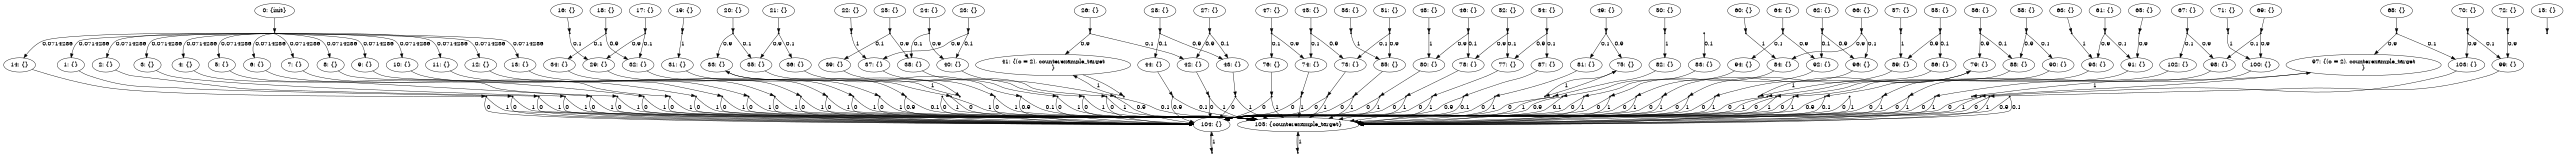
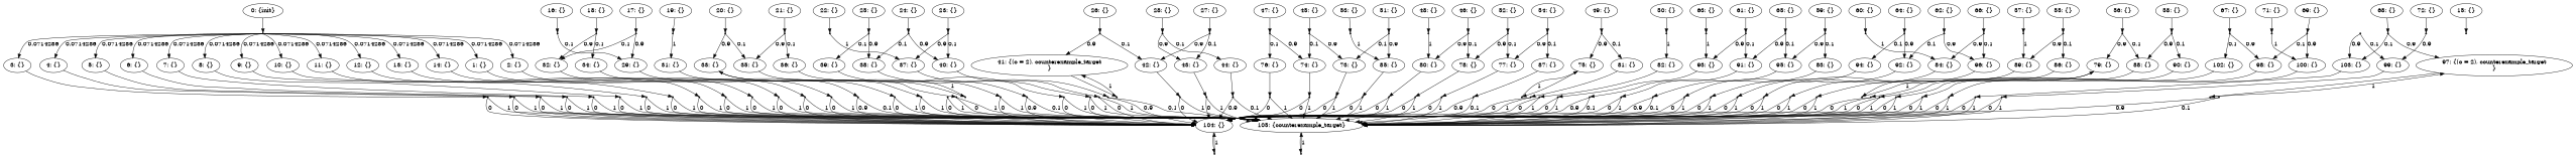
  digraph {
    node [shape=point]
    n1 [label="0: {init}" shape=""]
    "0c0"
    n3 [label="1: {}" shape=""]
    n4 [label="2: {}" shape=""]
    n5 [label="3: {}" shape=""]
    n6 [label="4: {}" shape=""]
    n7 [label="5: {}" shape=""]
    n8 [label="6: {}" shape=""]
    n9 [label="7: {}" shape=""]
    n10 [label="8: {}" shape=""]
    n11 [label="9: {}" shape=""]
    n12 [label="10: {}" shape=""]
    n13 [label="11: {}" shape=""]
    n14 [label="12: {}" shape=""]
    n15 [label="13: {}" shape=""]
    n16 [label="14: {}" shape=""]
    "1c0"
    n18 [label="104: {}" shape=""]
    n19 [label="105: {counterexample_target}" shape=""]
    "2c0"
    "3c0"
    "4c0"
    "5c0"
    "6c0"
    "7c0"
    "8c0"
    "9c0"
    "10c0"
    "11c0"
    "12c0"
    "13c0"
    "14c0"
    n33 [label="15: {}" shape=""]
    "15c0"
    n35 [label="16: {}" shape=""]
    "16c0"
    n37 [label="29: {}" shape=""]
    n38 [label="17: {}" shape=""]
    "17c0"
    n40 [label="32: {}" shape=""]
    n41 [label="18: {}" shape=""]
    "18c0"
    n43 [label="34: {}" shape=""]
    n44 [label="19: {}" shape=""]
    "19c0"
    n46 [label="31: {}" shape=""]
    n47 [label="20: {}" shape=""]
    "20c0"
    n49 [label="33: {}" shape=""]
    n50 [label="35: {}" shape=""]
    n51 [label="21: {}" shape=""]
    "21c0"
    n53 [label="36: {}" shape=""]
    n54 [label="22: {}" shape=""]
    "22c0"
    n56 [label="37: {}" shape=""]
    n57 [label="23: {}" shape=""]
    "23c0"
    n59 [label="40: {}" shape=""]
    n60 [label="24: {}" shape=""]
    "24c0"
    n62 [label="38: {}" shape=""]
    n63 [label="25: {}" shape=""]
    "25c0"
    n65 [label="39: {}" shape=""]
    n66 [label="26: {}" shape=""]
    "26c0"
    n68 [label="41: {(o = 2), counterexample_target\n}" shape=""]
    n69 [label="42: {}" shape=""]
    n70 [label="27: {}" shape=""]
    "27c0"
    n72 [label="43: {}" shape=""]
    n73 [label="28: {}" shape=""]
    "28c0"
    n75 [label="44: {}" shape=""]
    "29c0"
    "30c0"
    "31c0"
    "32c0"
    "33c0"
    "34c0"
    "35c0"
    "36c0"
    "37c0"
    "38c0"
    "39c0"
    "40c0"
    "41c0"
    "42c0"
    "43c0"
    "44c0"
    n92 [label="45: {}" shape=""]
    "45c0"
    n94 [label="73: {}" shape=""]
    n95 [label="74: {}" shape=""]
    n96 [label="46: {}" shape=""]
    "46c0"
    n98 [label="78: {}" shape=""]
    n99 [label="80: {}" shape=""]
    n100 [label="47: {}" shape=""]
    "47c0"
    n102 [label="76: {}" shape=""]
    n103 [label="48: {}" shape=""]
    "48c0"
    n105 [label="49: {}" shape=""]
    "49c0"
    n107 [label="75: {}" shape=""]
    n108 [label="81: {}" shape=""]
    n109 [label="50: {}" shape=""]
    "50c0"
    n111 [label="82: {}" shape=""]
    n112 [label="51: {}" shape=""]
    "51c0"
    n114 [label="85: {}" shape=""]
    n115 [label="52: {}" shape=""]
    "52c0"
    n117 [label="77: {}" shape=""]
    n118 [label="53: {}" shape=""]
    "53c0"
    n120 [label="54: {}" shape=""]
    "54c0"
    n122 [label="87: {}" shape=""]
    n123 [label="55: {}" shape=""]
    "55c0"
    n125 [label="86: {}" shape=""]
    n126 [label="89: {}" shape=""]
    n127 [label="56: {}" shape=""]
    "56c0"
    n129 [label="79: {}" shape=""]
    n130 [label="88: {}" shape=""]
    n131 [label="57: {}" shape=""]
    "57c0"
    n133 [label="58: {}" shape=""]
    "58c0"
    n135 [label="90: {}" shape=""]
+   n136 [label="59: {}" shape=""]
    "59c0"
    n138 [label="83: {}" shape=""]
+   n139 [label="95: {}" shape=""]
    n140 [label="60: {}" shape=""]
    "60c0"
    n142 [label="84: {}" shape=""]
    n143 [label="61: {}" shape=""]
    "61c0"
    n145 [label="91: {}" shape=""]
    n146 [label="93: {}" shape=""]
    n147 [label="62: {}" shape=""]
    "62c0"
    n149 [label="92: {}" shape=""]
    n150 [label="96: {}" shape=""]
    n151 [label="63: {}" shape=""]
    "63c0"
    n153 [label="64: {}" shape=""]
    "64c0"
    n155 [label="94: {}" shape=""]
    n156 [label="65: {}" shape=""]
    "65c0"
    n158 [label="66: {}" shape=""]
    "66c0"
    n160 [label="67: {}" shape=""]
    "67c0"
    n162 [label="98: {}" shape=""]
    n163 [label="102: {}" shape=""]
    n164 [label="68: {}" shape=""]
    "68c0"
    n166 [label="97: {(o = 2), counterexample_target\n}" shape=""]
    n167 [label="103: {}" shape=""]
    n168 [label="69: {}" shape=""]
    "69c0"
    n170 [label="100: {}" shape=""]
-   n171 [label="70: {}" shape=""]
    "70c0"
    n173 [label="99: {}" shape=""]
    n174 [label="71: {}" shape=""]
    "71c0"
    n176 [label="72: {}" shape=""]
    "72c0"
    "73c0"
    "74c0"
    "75c0"
    "76c0"
    "77c0"
    "78c0"
    "79c0"
    "80c0"
    "81c0"
    "82c0"
    "83c0"
    "84c0"
    "85c0"
    "86c0"
    "87c0"
    "88c0"
    "89c0"
    "90c0"
    "91c0"
    "92c0"
    "93c0"
    "94c0"
    "95c0"
    "96c0"
    "97c0"
    "98c0"
    "99c0"
    "100c0"
    "101c0"
    "102c0"
    "103c0"
    "104c0"
    "105c0"
    n1 -> "0c0"
    "0c0" -> n3 [label=0.0714286]
    "0c0" -> n4 [label=0.0714286]
    "0c0" -> n5 [label=0.0714286]
    "0c0" -> n6 [label=0.0714286]
    "0c0" -> n7 [label=0.0714286]
    "0c0" -> n8 [label=0.0714286]
    "0c0" -> n9 [label=0.0714286]
    "0c0" -> n10 [label=0.0714286]
    "0c0" -> n11 [label=0.0714286]
    "0c0" -> n12 [label=0.0714286]
    "0c0" -> n13 [label=0.0714286]
    "0c0" -> n14 [label=0.0714286]
    "0c0" -> n15 [label=0.0714286]
    "0c0" -> n16 [label=0.0714286]
    n3 -> "1c0"
    n4 -> "2c0"
    n5 -> "3c0"
    n6 -> "4c0"
    n7 -> "5c0"
    n8 -> "6c0"
    n9 -> "7c0"
    n10 -> "8c0"
    n11 -> "9c0"
    n12 -> "10c0"
    n13 -> "11c0"
    n14 -> "12c0"
    n15 -> "13c0"
    n16 -> "14c0"
    "1c0" -> n18 [label=0]
    "1c0" -> n19 [label=1]
    n18 -> "104c0"
    n19 -> "105c0"
    "2c0" -> n18 [label=0]
    "2c0" -> n19 [label=1]
    "3c0" -> n18 [label=0]
    "3c0" -> n19 [label=1]
    "4c0" -> n18 [label=0]
    "4c0" -> n19 [label=1]
    "5c0" -> n18 [label=0]
    "5c0" -> n19 [label=1]
    "6c0" -> n18 [label=0]
    "6c0" -> n19 [label=1]
    "7c0" -> n18 [label=0]
    "7c0" -> n19 [label=1]
    "8c0" -> n18 [label=0]
    "8c0" -> n19 [label=1]
    "9c0" -> n18 [label=0]
    "9c0" -> n19 [label=1]
    "10c0" -> n18 [label=0]
    "10c0" -> n19 [label=1]
    "11c0" -> n18 [label=0]
    "11c0" -> n19 [label=1]
    "12c0" -> n18 [label=0]
    "12c0" -> n19 [label=1]
    "13c0" -> n18 [label=0]
    "13c0" -> n19 [label=1]
    "14c0" -> n18 [label=0]
    "14c0" -> n19 [label=1]
    n33 -> "15c0"
    n35 -> "16c0"
    "16c0" -> n37 [label=0.1]
    n37 -> "29c0"
    n38 -> "17c0"
    "17c0" -> n37 [label=0.9]
    "17c0" -> n40 [label=0.1]
    n40 -> "32c0"
    n41 -> "18c0"
    "18c0" -> n40 [label=0.9]
    "18c0" -> n43 [label=0.1]
    n43 -> "34c0"
    n44 -> "19c0"
    "19c0" -> n46 [label=1]
    n46 -> "31c0"
    n47 -> "20c0"
    "20c0" -> n49 [label=0.9]
    "20c0" -> n50 [label=0.1]
    n49 -> "33c0"
    n50 -> "35c0"
    n51 -> "21c0"
    "21c0" -> n50 [label=0.9]
    "21c0" -> n53 [label=0.1]
    n53 -> "36c0"
    n54 -> "22c0"
    "22c0" -> n56 [label=1]
    n56 -> "37c0"
    n57 -> "23c0"
    "23c0" -> n56 [label=0.9]
    "23c0" -> n59 [label=0.1]
    n59 -> "40c0"
    n60 -> "24c0"
    "24c0" -> n59 [label=0.9]
    "24c0" -> n62 [label=0.1]
    n62 -> "38c0"
    n63 -> "25c0"
    "25c0" -> n62 [label=0.9]
    "25c0" -> n65 [label=0.1]
    n65 -> "39c0"
    n66 -> "26c0"
    "26c0" -> n68 [label=0.9]
    "26c0" -> n69 [label=0.1]
    n68 -> "41c0"
    n69 -> "42c0"
    n70 -> "27c0"
    "27c0" -> n69 [label=0.9]
    "27c0" -> n72 [label=0.1]
    n72 -> "43c0"
    n73 -> "28c0"
    "28c0" -> n72 [label=0.9]
    "28c0" -> n75 [label=0.1]
    n75 -> "44c0"
    "29c0" -> n18 [label=0]
    "29c0" -> n19 [label=1]
    "30c0" -> n18 [label=0]
    "30c0" -> n19 [label=1]
    "31c0" -> n18 [label=0]
    "31c0" -> n19 [label=1]
    "32c0" -> n18 [label=0.9]
    "32c0" -> n19 [label=0.1]
    "33c0" -> n49 [label=1]
    "34c0" -> n18 [label=0]
    "34c0" -> n19 [label=1]
    "35c0" -> n18 [label=0]
    "35c0" -> n19 [label=1]
    "36c0" -> n18 [label=0.9]
    "36c0" -> n19 [label=0.1]
    "37c0" -> n18 [label=0]
    "37c0" -> n19 [label=1]
    "38c0" -> n18 [label=0]
    "38c0" -> n19 [label=1]
    "39c0" -> n18 [label=0]
    "39c0" -> n19 [label=1]
    "40c0" -> n18 [label=0.9]
    "40c0" -> n19 [label=0.1]
    "41c0" -> n68 [label=1]
    "42c0" -> n18 [label=0]
    "42c0" -> n19 [label=1]
    "43c0" -> n18 [label=0]
    "43c0" -> n19 [label=1]
    "44c0" -> n18 [label=0.9]
    "44c0" -> n19 [label=0.1]
    n92 -> "45c0"
    "45c0" -> n94 [label=0.9]
    "45c0" -> n95 [label=0.1]
    n94 -> "73c0"
    n95 -> "74c0"
    n96 -> "46c0"
    "46c0" -> n98 [label=0.1]
    "46c0" -> n99 [label=0.9]
    n98 -> "78c0"
    n99 -> "80c0"
    n100 -> "47c0"
    "47c0" -> n95 [label=0.9]
    "47c0" -> n102 [label=0.1]
    n102 -> "76c0"
    n103 -> "48c0"
    "48c0" -> n99 [label=1]
    n105 -> "49c0"
    "49c0" -> n107 [label=0.9]
    "49c0" -> n108 [label=0.1]
    n107 -> "75c0"
    n108 -> "81c0"
    n109 -> "50c0"
    "50c0" -> n111 [label=1]
    n111 -> "82c0"
    n112 -> "51c0"
    "51c0" -> n94 [label=0.1]
    "51c0" -> n114 [label=0.9]
    n114 -> "85c0"
    n115 -> "52c0"
    "52c0" -> n98 [label=0.9]
    "52c0" -> n117 [label=0.1]
    n117 -> "77c0"
    n118 -> "53c0"
    "53c0" -> n114 [label=1]
    n120 -> "54c0"
    "54c0" -> n117 [label=0.9]
    "54c0" -> n122 [label=0.1]
    n122 -> "87c0"
    n123 -> "55c0"
    "55c0" -> n125 [label=0.1]
    "55c0" -> n126 [label=0.9]
    n125 -> "86c0"
    n126 -> "89c0"
    n127 -> "56c0"
    "56c0" -> n129 [label=0.9]
    "56c0" -> n130 [label=0.1]
    n129 -> "79c0"
    n130 -> "88c0"
    n131 -> "57c0"
    "57c0" -> n126 [label=1]
    n133 -> "58c0"
    "58c0" -> n130 [label=0.9]
    "58c0" -> n135 [label=0.1]
    n135 -> "90c0"
+   n136 -> "59c0"
    "59c0" -> n138 [label=0.1]
+   "59c0" -> n139 [label=0.9]
    n138 -> "83c0"
+   n139 -> "95c0"
    n140 -> "60c0"
    "60c0" -> n142 [label=1]
    n142 -> "84c0"
    n143 -> "61c0"
    "61c0" -> n145 [label=0.1]
    "61c0" -> n146 [label=0.9]
    n145 -> "91c0"
    n146 -> "93c0"
    n147 -> "62c0"
    "62c0" -> n149 [label=0.1]
    "62c0" -> n150 [label=0.9]
    n149 -> "92c0"
    n150 -> "96c0"
    n151 -> "63c0"
    "63c0" -> n146 [label=1]
    n153 -> "64c0"
    "64c0" -> n149 [label=0.9]
    "64c0" -> n155 [label=0.1]
    n155 -> "94c0"
    n156 -> "65c0"
+   "65c0" -> n139 [label=0.1]
    "65c0" -> n145 [label=0.9]
    n158 -> "66c0"
    "66c0" -> n142 [label=0.9]
    "66c0" -> n150 [label=0.1]
    n160 -> "67c0"
    "67c0" -> n162 [label=0.9]
    "67c0" -> n163 [label=0.1]
    n162 -> "98c0"
    n163 -> "102c0"
    n164 -> "68c0"
    "68c0" -> n166 [label=0.9]
    "68c0" -> n167 [label=0.1]
    n166 -> "97c0"
    n167 -> "103c0"
    n168 -> "69c0"
    "69c0" -> n162 [label=0.1]
    "69c0" -> n170 [label=0.9]
    n170 -> "100c0"
-   n171 -> "70c0"
    "70c0" -> n167 [label=0.9]
    "70c0" -> n173 [label=0.1]
    n173 -> "99c0"
    n174 -> "71c0"
    "71c0" -> n170 [label=1]
    n176 -> "72c0"
    "72c0" -> n173 [label=0.9]
    "73c0" -> n18 [label=0]
    "73c0" -> n19 [label=1]
    "74c0" -> n18 [label=0]
    "74c0" -> n19 [label=1]
    "75c0" -> n107 [label=1]
    "76c0" -> n18 [label=0]
    "76c0" -> n19 [label=1]
    "77c0" -> n18 [label=0]
    "77c0" -> n19 [label=1]
    "78c0" -> n18 [label=0]
    "78c0" -> n19 [label=1]
    "79c0" -> n129 [label=1]
    "80c0" -> n18 [label=0]
    "80c0" -> n19 [label=1]
    "81c0" -> n18 [label=0]
    "81c0" -> n19 [label=1]
    "82c0" -> n18 [label=0]
    "82c0" -> n19 [label=1]
    "83c0" -> n18 [label=0.9]
    "83c0" -> n19 [label=0.1]
    "84c0" -> n18 [label=0]
    "84c0" -> n19 [label=1]
    "85c0" -> n18 [label=0]
    "85c0" -> n19 [label=1]
    "86c0" -> n18 [label=0]
    "86c0" -> n19 [label=1]
    "87c0" -> n18 [label=0.9]
    "87c0" -> n19 [label=0.1]
    "88c0" -> n18 [label=0]
    "88c0" -> n19 [label=1]
    "89c0" -> n18 [label=0]
    "89c0" -> n19 [label=1]
    "90c0" -> n18 [label=0]
    "90c0" -> n19 [label=1]
    "91c0" -> n18 [label=0.9]
    "91c0" -> n19 [label=0.1]
    "92c0" -> n18 [label=0]
    "92c0" -> n19 [label=1]
    "93c0" -> n18 [label=0]
    "93c0" -> n19 [label=1]
    "94c0" -> n18 [label=0]
    "94c0" -> n19 [label=1]
    "95c0" -> n18 [label=0]
    "95c0" -> n19 [label=1]
    "96c0" -> n18 [label=0]
    "96c0" -> n19 [label=1]
    "97c0" -> n166 [label=1]
    "98c0" -> n18 [label=0]
    "98c0" -> n19 [label=1]
    "99c0" -> n18 [label=0]
    "99c0" -> n19 [label=1]
    "100c0" -> n18 [label=0]
    "100c0" -> n19 [label=1]
    "101c0" -> n18 [label=0.9]
    "101c0" -> n19 [label=0.1]
    "102c0" -> n18 [label=0]
    "102c0" -> n19 [label=1]
    "103c0" -> n18 [label=0]
    "103c0" -> n19 [label=1]
    "104c0" -> n18 [label=1]
    "105c0" -> n19 [label=1]
  }
